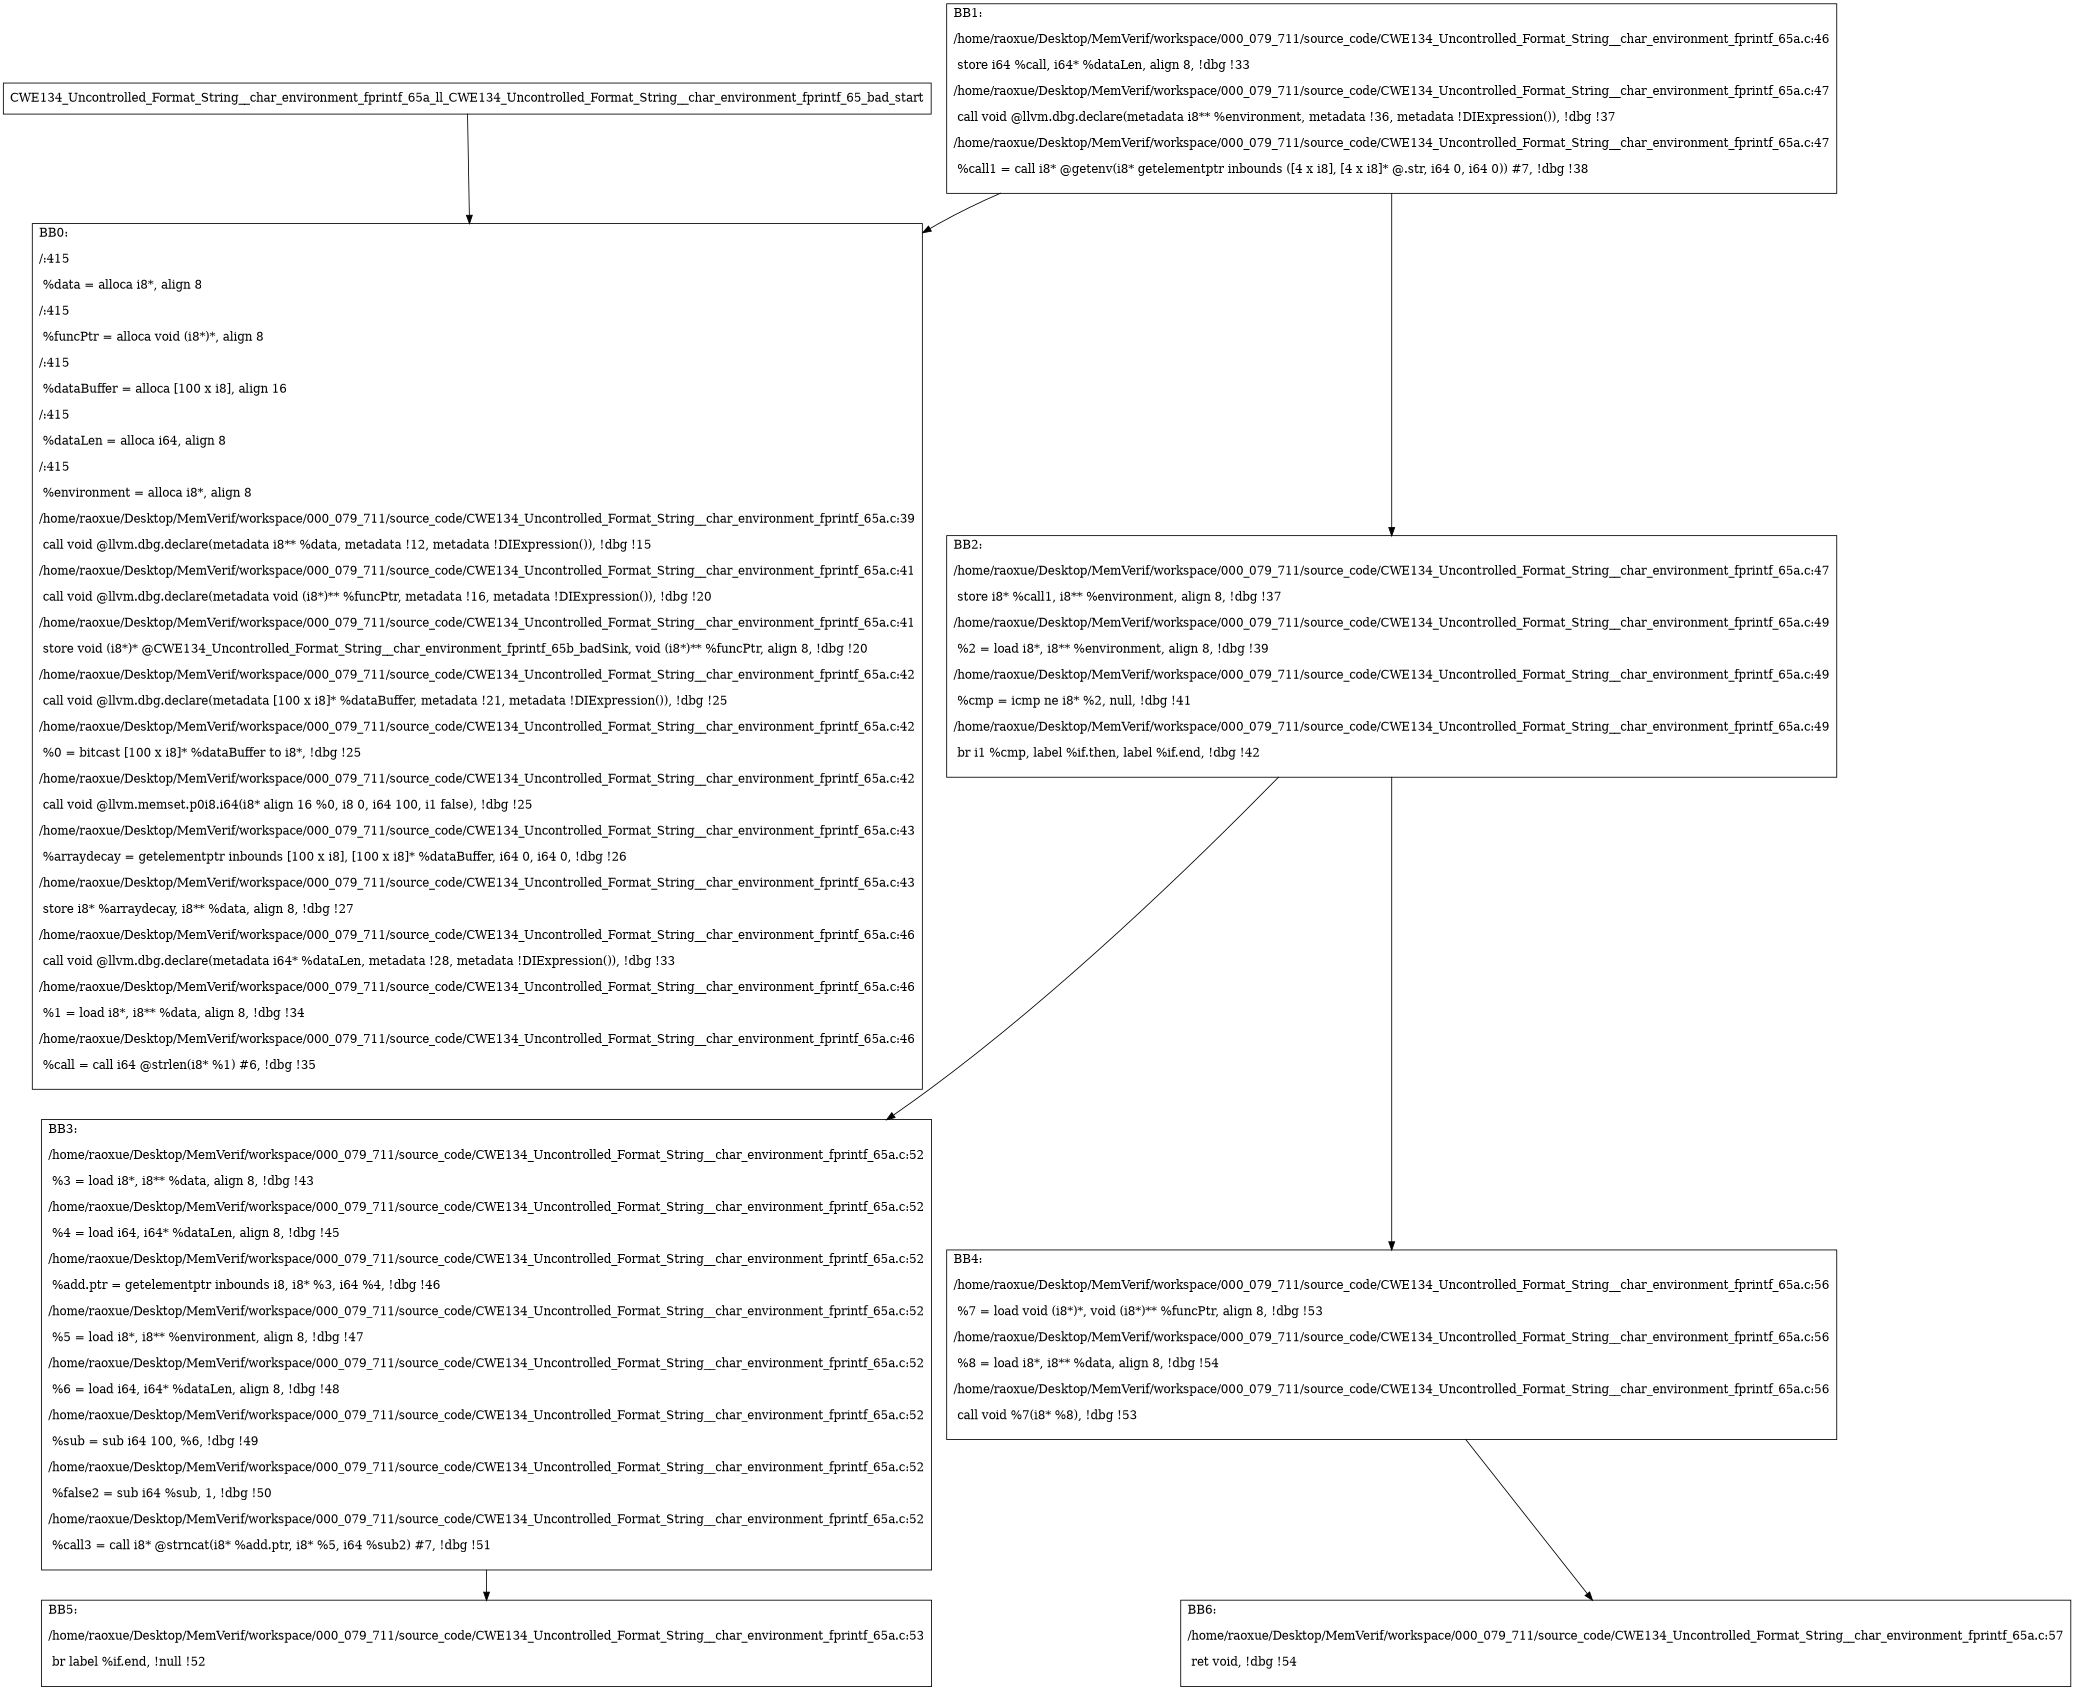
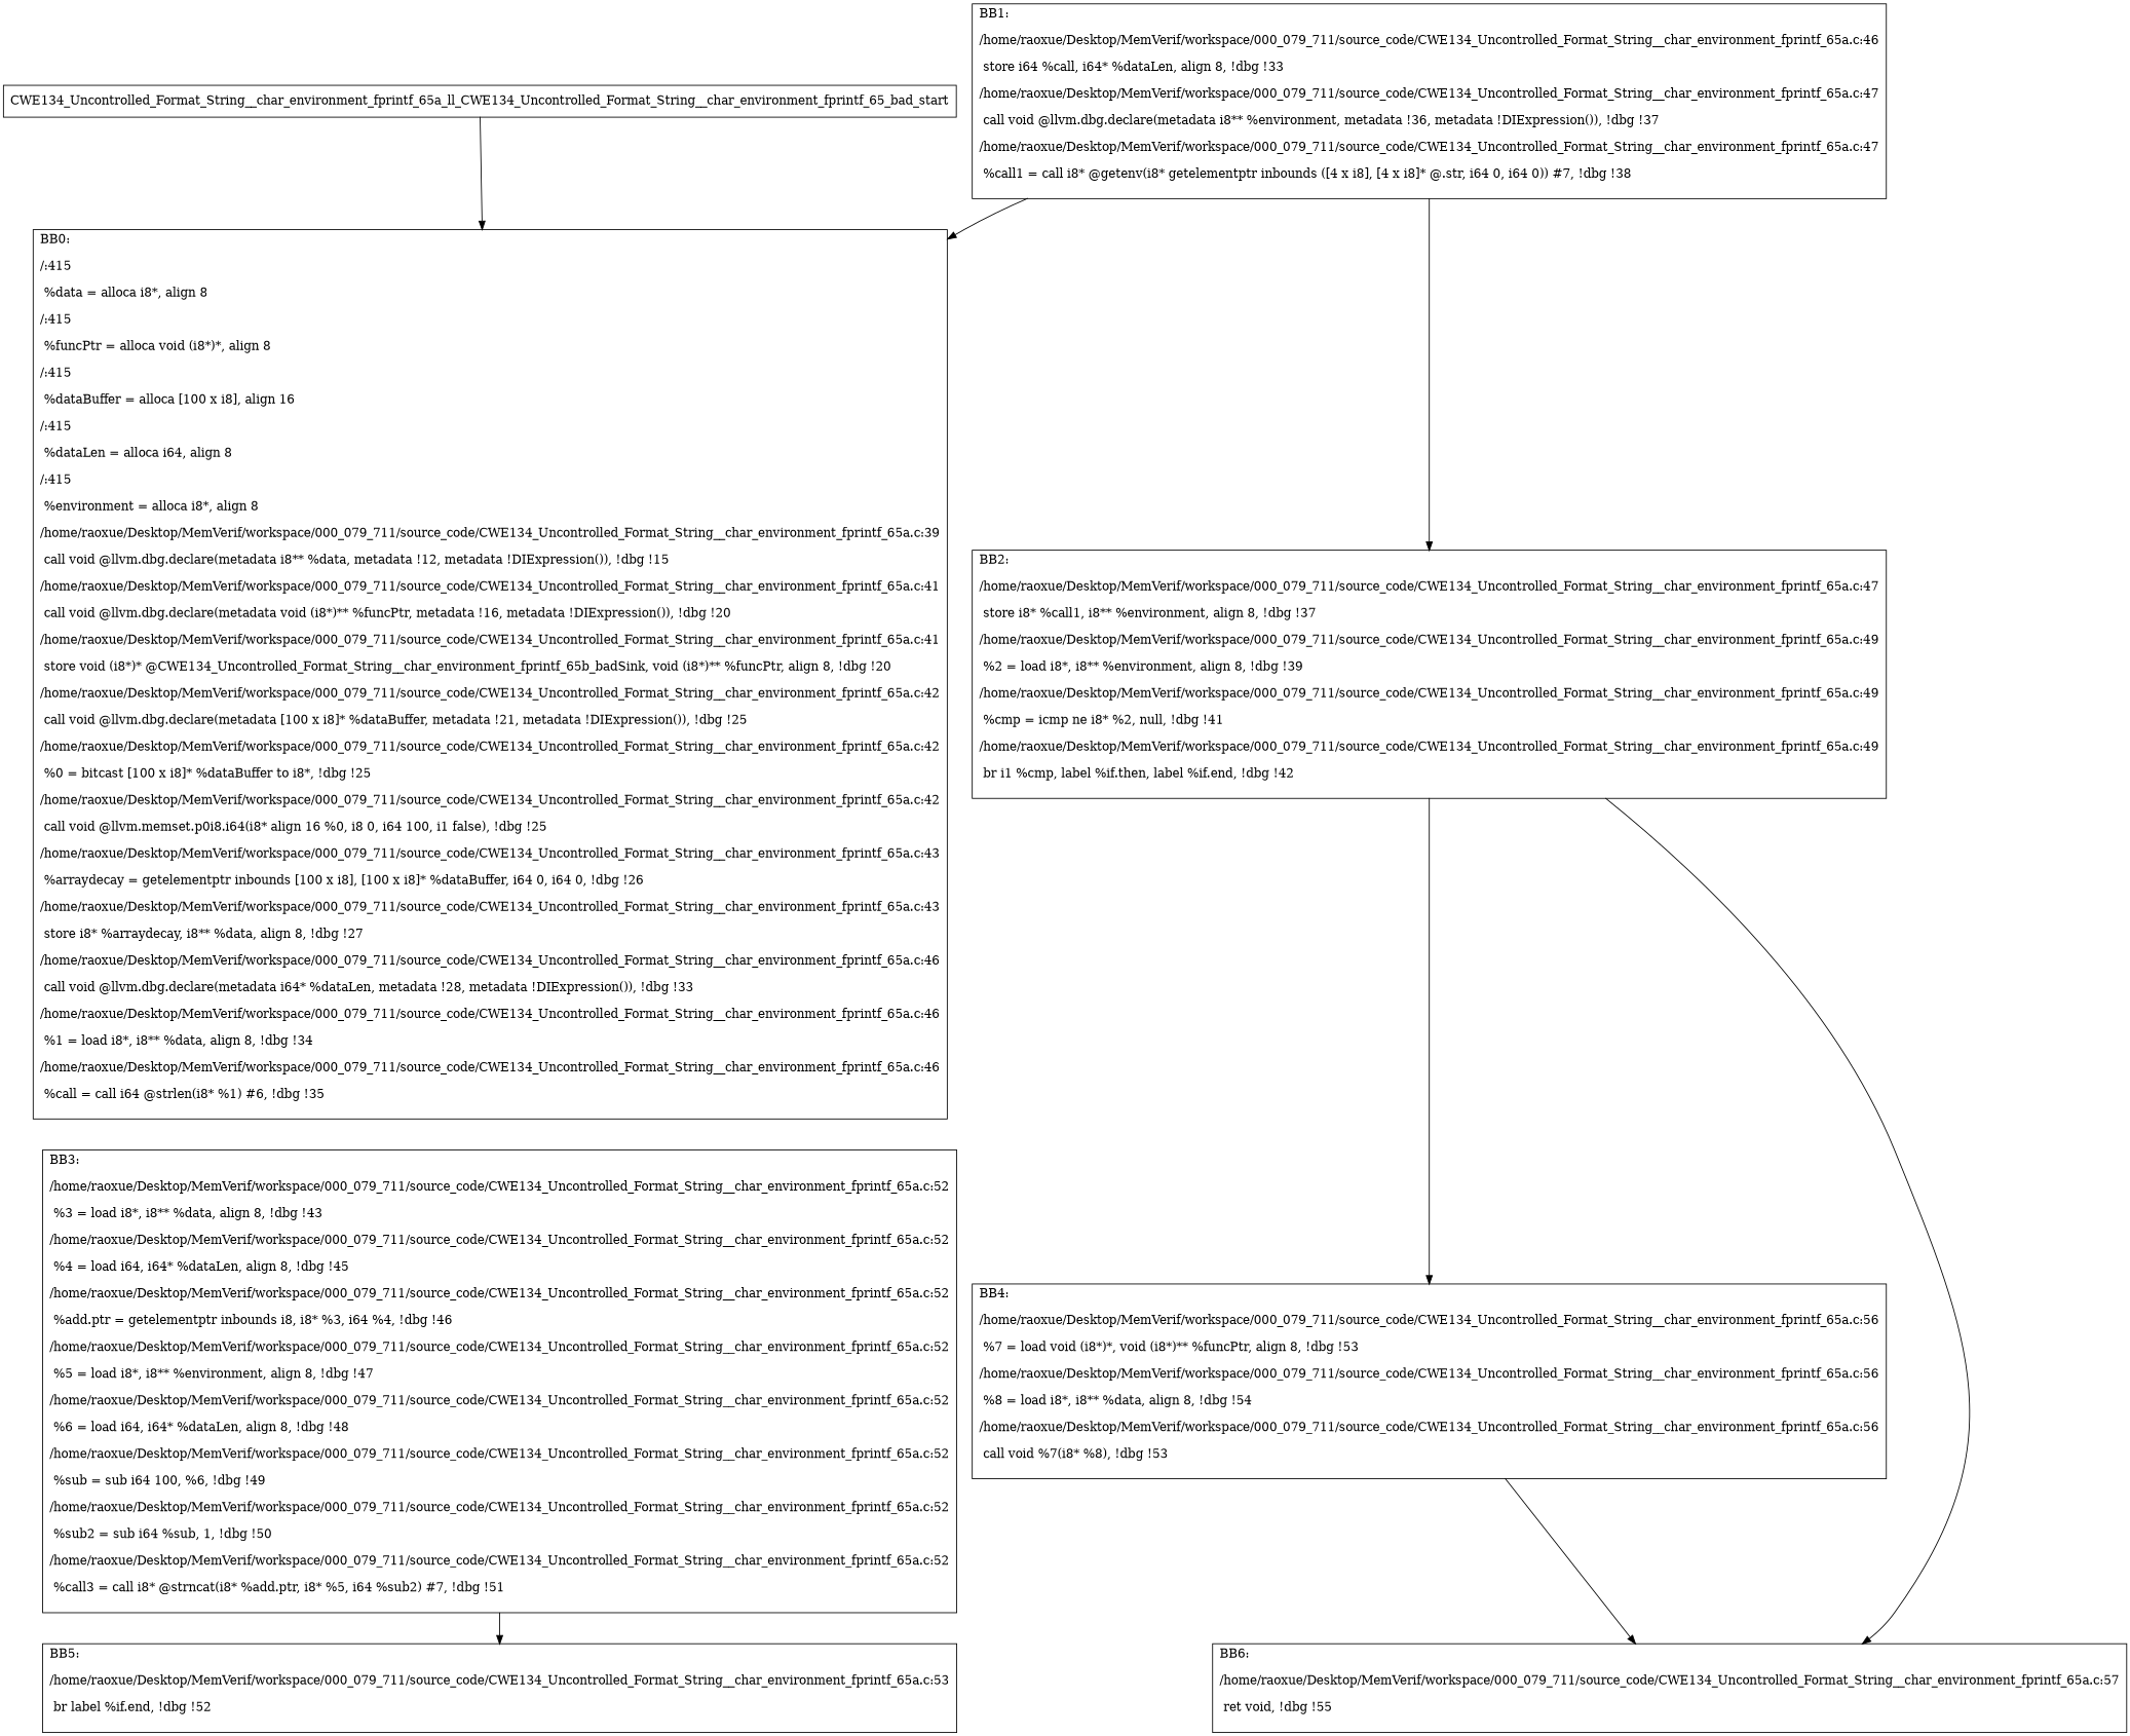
  digraph {
    node [shape=record]
    n1 [label="{CWE134_Uncontrolled_Format_String__char_environment_fprintf_65a_ll_CWE134_Uncontrolled_Format_String__char_environment_fprintf_65_bad_start}"]
    n2 [label="{BB0:\l\l/:415\l\n  %data = alloca i8*, align 8\l\n/:415\l\n  %funcPtr = alloca void (i8*)*, align 8\l\n/:415\l\n  %dataBuffer = alloca [100 x i8], align 16\l\n/:415\l\n  %dataLen = alloca i64, align 8\l\n/:415\l\n  %environment = alloca i8*, align 8\l\n/home/raoxue/Desktop/MemVerif/workspace/000_079_711/source_code/CWE134_Uncontrolled_Format_String__char_environment_fprintf_65a.c:39\l\n  call void @llvm.dbg.declare(metadata i8** %data, metadata !12, metadata !DIExpression()), !dbg !15\l\n/home/raoxue/Desktop/MemVerif/workspace/000_079_711/source_code/CWE134_Uncontrolled_Format_String__char_environment_fprintf_65a.c:41\l\n  call void @llvm.dbg.declare(metadata void (i8*)** %funcPtr, metadata !16, metadata !DIExpression()), !dbg !20\l\n/home/raoxue/Desktop/MemVerif/workspace/000_079_711/source_code/CWE134_Uncontrolled_Format_String__char_environment_fprintf_65a.c:41\l\n  store void (i8*)* @CWE134_Uncontrolled_Format_String__char_environment_fprintf_65b_badSink, void (i8*)** %funcPtr, align 8, !dbg !20\l\n/home/raoxue/Desktop/MemVerif/workspace/000_079_711/source_code/CWE134_Uncontrolled_Format_String__char_environment_fprintf_65a.c:42\l\n  call void @llvm.dbg.declare(metadata [100 x i8]* %dataBuffer, metadata !21, metadata !DIExpression()), !dbg !25\l\n/home/raoxue/Desktop/MemVerif/workspace/000_079_711/source_code/CWE134_Uncontrolled_Format_String__char_environment_fprintf_65a.c:42\l\n  %0 = bitcast [100 x i8]* %dataBuffer to i8*, !dbg !25\l\n/home/raoxue/Desktop/MemVerif/workspace/000_079_711/source_code/CWE134_Uncontrolled_Format_String__char_environment_fprintf_65a.c:42\l\n  call void @llvm.memset.p0i8.i64(i8* align 16 %0, i8 0, i64 100, i1 false), !dbg !25\l\n/home/raoxue/Desktop/MemVerif/workspace/000_079_711/source_code/CWE134_Uncontrolled_Format_String__char_environment_fprintf_65a.c:43\l\n  %arraydecay = getelementptr inbounds [100 x i8], [100 x i8]* %dataBuffer, i64 0, i64 0, !dbg !26\l\n/home/raoxue/Desktop/MemVerif/workspace/000_079_711/source_code/CWE134_Uncontrolled_Format_String__char_environment_fprintf_65a.c:43\l\n  store i8* %arraydecay, i8** %data, align 8, !dbg !27\l\n/home/raoxue/Desktop/MemVerif/workspace/000_079_711/source_code/CWE134_Uncontrolled_Format_String__char_environment_fprintf_65a.c:46\l\n  call void @llvm.dbg.declare(metadata i64* %dataLen, metadata !28, metadata !DIExpression()), !dbg !33\l\n/home/raoxue/Desktop/MemVerif/workspace/000_079_711/source_code/CWE134_Uncontrolled_Format_String__char_environment_fprintf_65a.c:46\l\n  %1 = load i8*, i8** %data, align 8, !dbg !34\l\n/home/raoxue/Desktop/MemVerif/workspace/000_079_711/source_code/CWE134_Uncontrolled_Format_String__char_environment_fprintf_65a.c:46\l\n  %call = call i64 @strlen(i8* %1) #6, !dbg !35\l\n}"]
    n3 [label="{BB1:\l\l/home/raoxue/Desktop/MemVerif/workspace/000_079_711/source_code/CWE134_Uncontrolled_Format_String__char_environment_fprintf_65a.c:46\l\n  store i64 %call, i64* %dataLen, align 8, !dbg !33\l\n/home/raoxue/Desktop/MemVerif/workspace/000_079_711/source_code/CWE134_Uncontrolled_Format_String__char_environment_fprintf_65a.c:47\l\n  call void @llvm.dbg.declare(metadata i8** %environment, metadata !36, metadata !DIExpression()), !dbg !37\l\n/home/raoxue/Desktop/MemVerif/workspace/000_079_711/source_code/CWE134_Uncontrolled_Format_String__char_environment_fprintf_65a.c:47\l\n  %call1 = call i8* @getenv(i8* getelementptr inbounds ([4 x i8], [4 x i8]* @.str, i64 0, i64 0)) #7, !dbg !38\l\n}"]
    n4 [label="{BB2:\l\l/home/raoxue/Desktop/MemVerif/workspace/000_079_711/source_code/CWE134_Uncontrolled_Format_String__char_environment_fprintf_65a.c:47\l\n  store i8* %call1, i8** %environment, align 8, !dbg !37\l\n/home/raoxue/Desktop/MemVerif/workspace/000_079_711/source_code/CWE134_Uncontrolled_Format_String__char_environment_fprintf_65a.c:49\l\n  %2 = load i8*, i8** %environment, align 8, !dbg !39\l\n/home/raoxue/Desktop/MemVerif/workspace/000_079_711/source_code/CWE134_Uncontrolled_Format_String__char_environment_fprintf_65a.c:49\l\n  %cmp = icmp ne i8* %2, null, !dbg !41\l\n/home/raoxue/Desktop/MemVerif/workspace/000_079_711/source_code/CWE134_Uncontrolled_Format_String__char_environment_fprintf_65a.c:49\l\n  br i1 %cmp, label %if.then, label %if.end, !dbg !42\l\n}"]
-   n5 [label="{BB3:\l\l/home/raoxue/Desktop/MemVerif/workspace/000_079_711/source_code/CWE134_Uncontrolled_Format_String__char_environment_fprintf_65a.c:52\l\n  %3 = load i8*, i8** %data, align 8, !dbg !43\l\n/home/raoxue/Desktop/MemVerif/workspace/000_079_711/source_code/CWE134_Uncontrolled_Format_String__char_environment_fprintf_65a.c:52\l\n  %4 = load i64, i64* %dataLen, align 8, !dbg !45\l\n/home/raoxue/Desktop/MemVerif/workspace/000_079_711/source_code/CWE134_Uncontrolled_Format_String__char_environment_fprintf_65a.c:52\l\n  %add.ptr = getelementptr inbounds i8, i8* %3, i64 %4, !dbg !46\l\n/home/raoxue/Desktop/MemVerif/workspace/000_079_711/source_code/CWE134_Uncontrolled_Format_String__char_environment_fprintf_65a.c:52\l\n  %5 = load i8*, i8** %environment, align 8, !dbg !47\l\n/home/raoxue/Desktop/MemVerif/workspace/000_079_711/source_code/CWE134_Uncontrolled_Format_String__char_environment_fprintf_65a.c:52\l\n  %6 = load i64, i64* %dataLen, align 8, !dbg !48\l\n/home/raoxue/Desktop/MemVerif/workspace/000_079_711/source_code/CWE134_Uncontrolled_Format_String__char_environment_fprintf_65a.c:52\l\n  %sub = sub i64 100, %6, !dbg !49\l\n/home/raoxue/Desktop/MemVerif/workspace/000_079_711/source_code/CWE134_Uncontrolled_Format_String__char_environment_fprintf_65a.c:52\l\n  %false2 = sub i64 %sub, 1, !dbg !50\l\n/home/raoxue/Desktop/MemVerif/workspace/000_079_711/source_code/CWE134_Uncontrolled_Format_String__char_environment_fprintf_65a.c:52\l\n  %call3 = call i8* @strncat(i8* %add.ptr, i8* %5, i64 %sub2) #7, !dbg !51\l\n}"]
+   n5 [label="{BB3:\l\l/home/raoxue/Desktop/MemVerif/workspace/000_079_711/source_code/CWE134_Uncontrolled_Format_String__char_environment_fprintf_65a.c:52\l\n  %3 = load i8*, i8** %data, align 8, !dbg !43\l\n/home/raoxue/Desktop/MemVerif/workspace/000_079_711/source_code/CWE134_Uncontrolled_Format_String__char_environment_fprintf_65a.c:52\l\n  %4 = load i64, i64* %dataLen, align 8, !dbg !45\l\n/home/raoxue/Desktop/MemVerif/workspace/000_079_711/source_code/CWE134_Uncontrolled_Format_String__char_environment_fprintf_65a.c:52\l\n  %add.ptr = getelementptr inbounds i8, i8* %3, i64 %4, !dbg !46\l\n/home/raoxue/Desktop/MemVerif/workspace/000_079_711/source_code/CWE134_Uncontrolled_Format_String__char_environment_fprintf_65a.c:52\l\n  %5 = load i8*, i8** %environment, align 8, !dbg !47\l\n/home/raoxue/Desktop/MemVerif/workspace/000_079_711/source_code/CWE134_Uncontrolled_Format_String__char_environment_fprintf_65a.c:52\l\n  %6 = load i64, i64* %dataLen, align 8, !dbg !48\l\n/home/raoxue/Desktop/MemVerif/workspace/000_079_711/source_code/CWE134_Uncontrolled_Format_String__char_environment_fprintf_65a.c:52\l\n  %sub = sub i64 100, %6, !dbg !49\l\n/home/raoxue/Desktop/MemVerif/workspace/000_079_711/source_code/CWE134_Uncontrolled_Format_String__char_environment_fprintf_65a.c:52\l\n  %sub2 = sub i64 %sub, 1, !dbg !50\l\n/home/raoxue/Desktop/MemVerif/workspace/000_079_711/source_code/CWE134_Uncontrolled_Format_String__char_environment_fprintf_65a.c:52\l\n  %call3 = call i8* @strncat(i8* %add.ptr, i8* %5, i64 %sub2) #7, !dbg !51\l\n}"]
    n6 [label="{BB4:\l\l/home/raoxue/Desktop/MemVerif/workspace/000_079_711/source_code/CWE134_Uncontrolled_Format_String__char_environment_fprintf_65a.c:56\l\n  %7 = load void (i8*)*, void (i8*)** %funcPtr, align 8, !dbg !53\l\n/home/raoxue/Desktop/MemVerif/workspace/000_079_711/source_code/CWE134_Uncontrolled_Format_String__char_environment_fprintf_65a.c:56\l\n  %8 = load i8*, i8** %data, align 8, !dbg !54\l\n/home/raoxue/Desktop/MemVerif/workspace/000_079_711/source_code/CWE134_Uncontrolled_Format_String__char_environment_fprintf_65a.c:56\l\n  call void %7(i8* %8), !dbg !53\l\n}"]
-   n7 [label="{BB5:\l\l/home/raoxue/Desktop/MemVerif/workspace/000_079_711/source_code/CWE134_Uncontrolled_Format_String__char_environment_fprintf_65a.c:53\l\n  br label %if.end, !null !52\l\n}"]
-   n8 [label="{BB6:\l\l/home/raoxue/Desktop/MemVerif/workspace/000_079_711/source_code/CWE134_Uncontrolled_Format_String__char_environment_fprintf_65a.c:57\l\n  ret void, !dbg !54\l\n}"]
+   n7 [label="{BB5:\l\l/home/raoxue/Desktop/MemVerif/workspace/000_079_711/source_code/CWE134_Uncontrolled_Format_String__char_environment_fprintf_65a.c:53\l\n  br label %if.end, !dbg !52\l\n}"]
+   n8 [label="{BB6:\l\l/home/raoxue/Desktop/MemVerif/workspace/000_079_711/source_code/CWE134_Uncontrolled_Format_String__char_environment_fprintf_65a.c:57\l\n  ret void, !dbg !55\l\n}"]
    n1 -> n2
    n3 -> n2
    n3 -> n4
-   n4 -> n5
+   n4 -> n8
    n4 -> n6
    n5 -> n7
    n6 -> n8
  }
